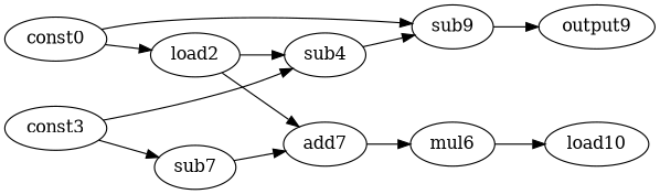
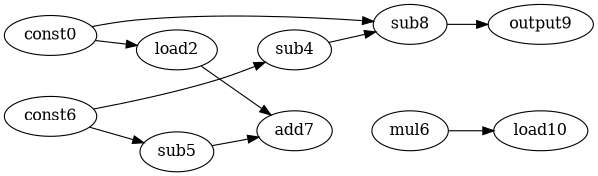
  digraph {
    rankdir=LR
    node [opcode=sub]
    edge [operand=0]
    load2 [opcode=load]
    const0 [opcode=const]
-   sub8 [label=sub9]
+   sub8
    sub4
    add7 [opcode=add]
-   sub5 [label=sub7]
+   sub5
    output9 [opcode=output]
    mul6 [opcode=mul]
    n9 [label=load10 opcode=store]
-   const3 [opcode=const]
-   load2 -> sub4
+   const3 [opcode=const label=const6]
    load2 -> add7
    const0 -> load2
    const0 -> sub8
    sub8 -> output9
    sub4 -> sub8 [operand=1]
-   add7 -> mul6
    sub5 -> add7 [operand=1]
    mul6 -> n9 [operand=1]
    const3 -> sub4 [operand=1]
    const3 -> sub5 [operand=1]
  }
